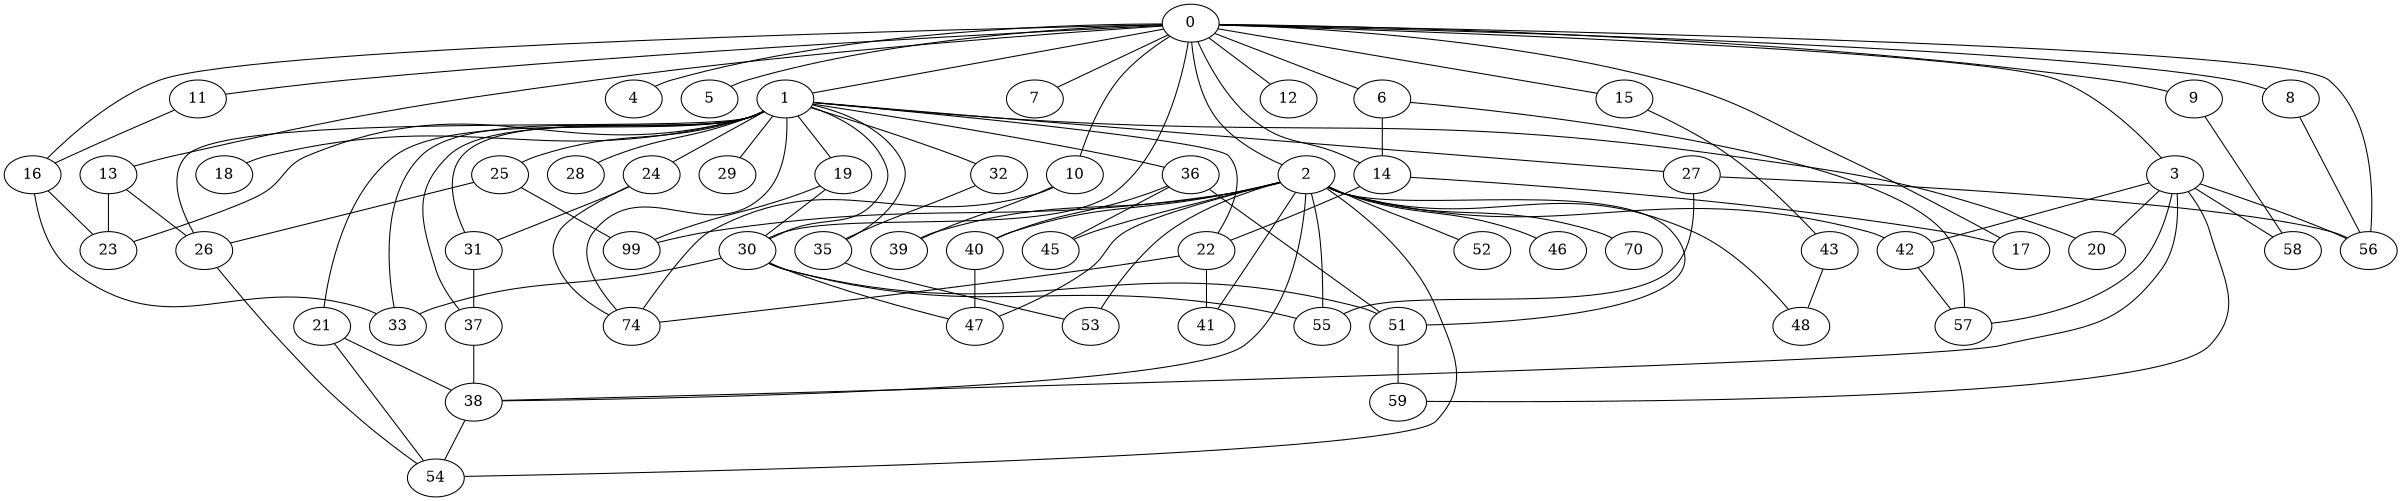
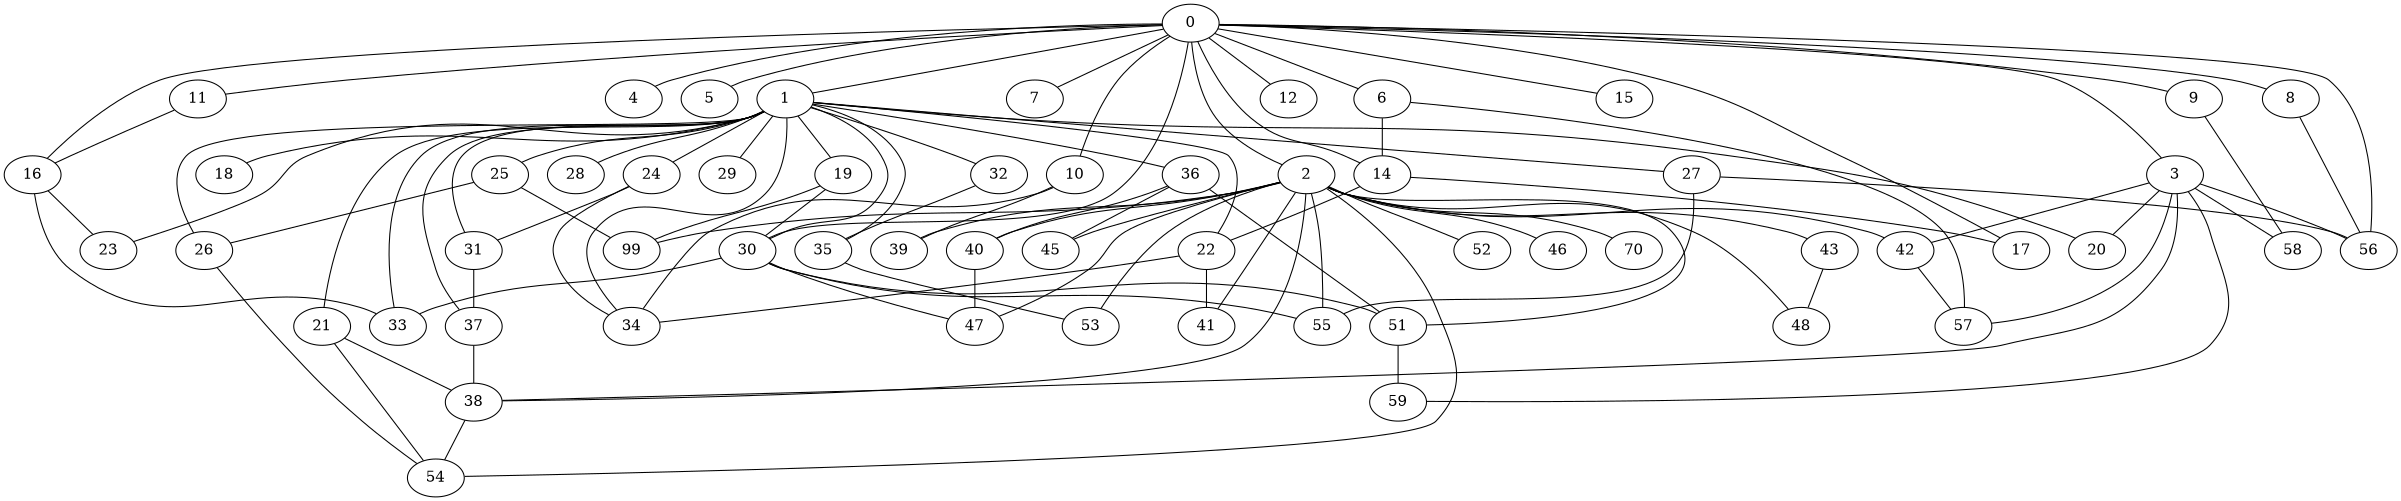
  graph {
    0
    1
    2
    3
    4
    5
    6
    7
    8
    9
    10
    11
    12
-   13
    14
    15
    16
    17
    30
    56
    32
-   34 [label=74]
+   34
    35
    36
    37
    33
    18
    19
    20
    21
    22
    23
    24
    25
    26
    27
    28
    29
    31
    38
    39
    40
    41
    42
    43
    45
    46
    47
    48
    n50 [label=99]
    n51 [label=70]
    51
    52
    53
    54
    55
    58
    59
    57
    0 -- 1
    0 -- 2
    0 -- 3
    0 -- 4
    0 -- 5
    0 -- 6
    0 -- 7
    0 -- 8
    0 -- 9
    0 -- 10
    0 -- 11
    0 -- 12
-   0 -- 13
    0 -- 14
    0 -- 15
    0 -- 16
    0 -- 17
    0 -- 30
    0 -- 56
    1 -- 30
    1 -- 32
    1 -- 34
    1 -- 35
    1 -- 36
    1 -- 37
    1 -- 33
    1 -- 18
    1 -- 19
    1 -- 20
    1 -- 21
    1 -- 22
    1 -- 23
    1 -- 24
    1 -- 25
    1 -- 26
    1 -- 27
    1 -- 28
    1 -- 29
    1 -- 31
    2 -- 38
    2 -- 39
    2 -- 40
    2 -- 41
    2 -- 42
-   15 -- 43
+   2 -- 43
    2 -- 45
    2 -- 46
    2 -- 47
    2 -- 48
    2 -- n50
    2 -- n51
    2 -- 51
    2 -- 52
    2 -- 53
    2 -- 54
    2 -- 55
    3 -- 56
    3 -- 20
    3 -- 38
    3 -- 42
    3 -- 58
    3 -- 59
    3 -- 57
    6 -- 14
    6 -- 57
    8 -- 56
    9 -- 58
    10 -- 34
    10 -- 39
    11 -- 16
-   13 -- 23
-   13 -- 26
    14 -- 17
    14 -- 22
    16 -- 33
    16 -- 23
    30 -- 33
    30 -- 47
    30 -- 51
    30 -- 55
    32 -- 35
    35 -- 53
    36 -- 40
    36 -- 45
    36 -- 51
    37 -- 38
    19 -- 30
    19 -- n50
    21 -- 38
    21 -- 54
    22 -- 34
    22 -- 41
    24 -- 34
    24 -- 31
    25 -- 26
    25 -- n50
    26 -- 54
    27 -- 56
    27 -- 55
    31 -- 37
    38 -- 54
    40 -- 47
    42 -- 57
    43 -- 48
    51 -- 59
  }
